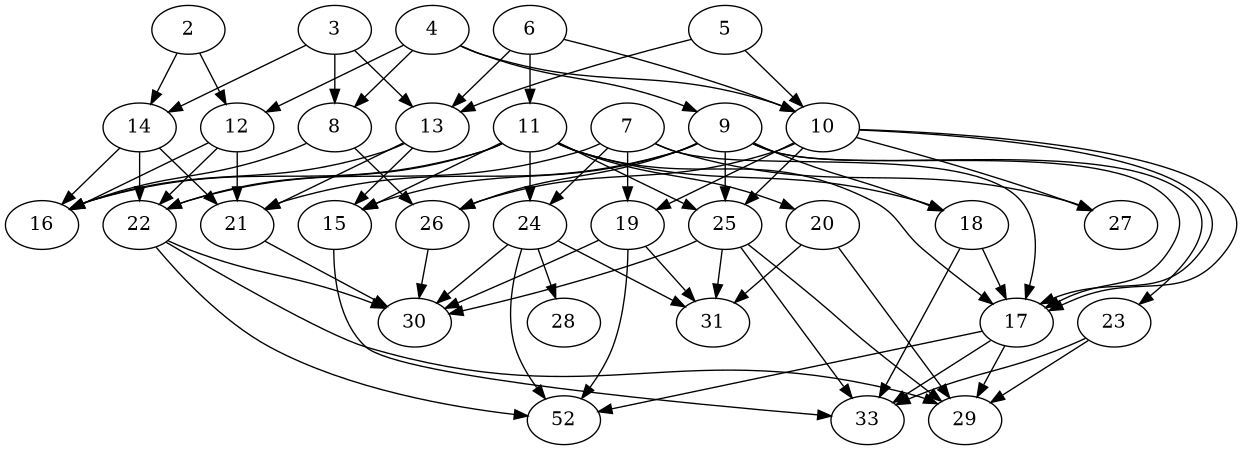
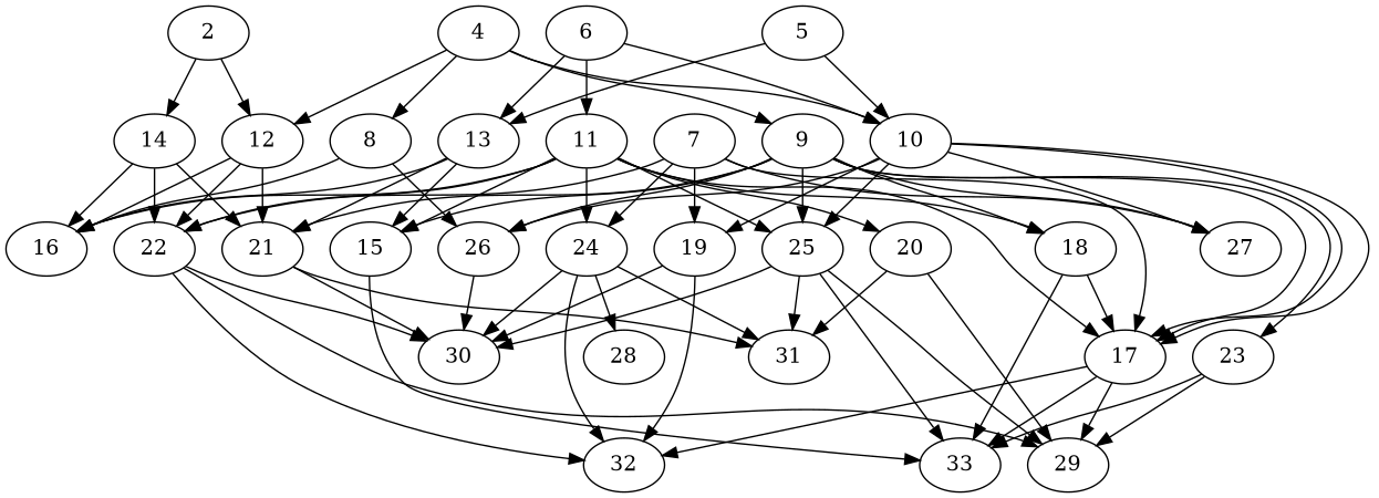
  digraph {
    node [alpha=0.11]
    7 [expect_size=108145217037806862336]
    17 [alpha=0.10 expect_size=5057683119025422336]
    19 [alpha=0.14 expect_size=46742510956423640]
    22 [alpha=0.10 expect_size=37044009268496096]
    24 [alpha=0.09 expect_size=15479089875193992]
    27 [expect_size=9651037493007704]
    14 [alpha=0.20 expect_size=1689232619022611456]
    16 [alpha=0.13 expect_size=2047634873242193664]
    21 [alpha=0.04 expect_size=18174570606951480]
    33 [alpha=0.12 expect_size=1449624384569344000000]
    29 [expect_size=14843954529645210]
-   32 [alpha=0.20 expect_size=477070132177826480128 label=52]
+   32 [alpha=0.20 expect_size=477070132177826480128]
    30 [alpha=0.14 expect_size=2305138733930080]
    31 [alpha=0.18 expect_size=677826954107826688]
    28 [alpha=0.08 expect_size=2936942693426606592]
    2 [alpha=0.04 expect_size=18940078272512000]
    12 [alpha=0.00 expect_size=905759246151265920]
-   3 [alpha=0.05 expect_size=179235126995428960]
    8 [alpha=0.00 expect_size=3707739549438281]
    13 [alpha=0.02 expect_size=950105937035113]
    26 [alpha=0.12 expect_size=25748714385930372]
    15 [alpha=0.03 expect_size=1697148072345064704]
    4 [alpha=0.17 expect_size=963171490915524480]
    9 [alpha=0.14 expect_size=17573293342329300]
    10 [alpha=0.01 expect_size=395043140802103476224]
    18 [alpha=0.15 expect_size=932359235851780096000]
    23 [alpha=0.10 expect_size=1092475479047470336]
    25 [alpha=0.03 expect_size=341003702717206495232]
    5 [alpha=0.03 expect_size=36650827738813300736]
    6 [alpha=0.09 expect_size=2088321311303297024]
    11 [alpha=0.18 expect_size=1446988911230981]
    20 [alpha=0.06 expect_size=1963068898145134]
    7 -> 17
    7 -> 19
    7 -> 22
    7 -> 24
    7 -> 27
    17 -> 33
    17 -> 29
    17 -> 32
    19 -> 32
    19 -> 30
    22 -> 29
    22 -> 32
    22 -> 30
    24 -> 32
    24 -> 30
    24 -> 31
    24 -> 28
    14 -> 22
    14 -> 16
    14 -> 21
    21 -> 30
-   19 -> 31
+   21 -> 31
    2 -> 14
    2 -> 12
    12 -> 22
    12 -> 16
    12 -> 21
-   3 -> 14
-   3 -> 8
-   3 -> 13
    8 -> 16
    8 -> 26
    13 -> 16
    13 -> 21
    13 -> 15
    26 -> 30
    15 -> 33
    4 -> 12
    4 -> 8
    4 -> 9
    4 -> 10
    9 -> 17
+   9 -> 27
    9 -> 21
    9 -> 26
    9 -> 15
    9 -> 18
    9 -> 23
    9 -> 25
    10 -> 17
    10 -> 17
    10 -> 19
    10 -> 27
    10 -> 26
    10 -> 25
    18 -> 17
    18 -> 33
    23 -> 33
    23 -> 29
    25 -> 33
    25 -> 29
    25 -> 30
    25 -> 31
    5 -> 13
    5 -> 10
    6 -> 13
    6 -> 10
    6 -> 11
    11 -> 17
    11 -> 22
    11 -> 24
    11 -> 16
    11 -> 15
    11 -> 18
    11 -> 25
    11 -> 20
    20 -> 29
    20 -> 31
  }
